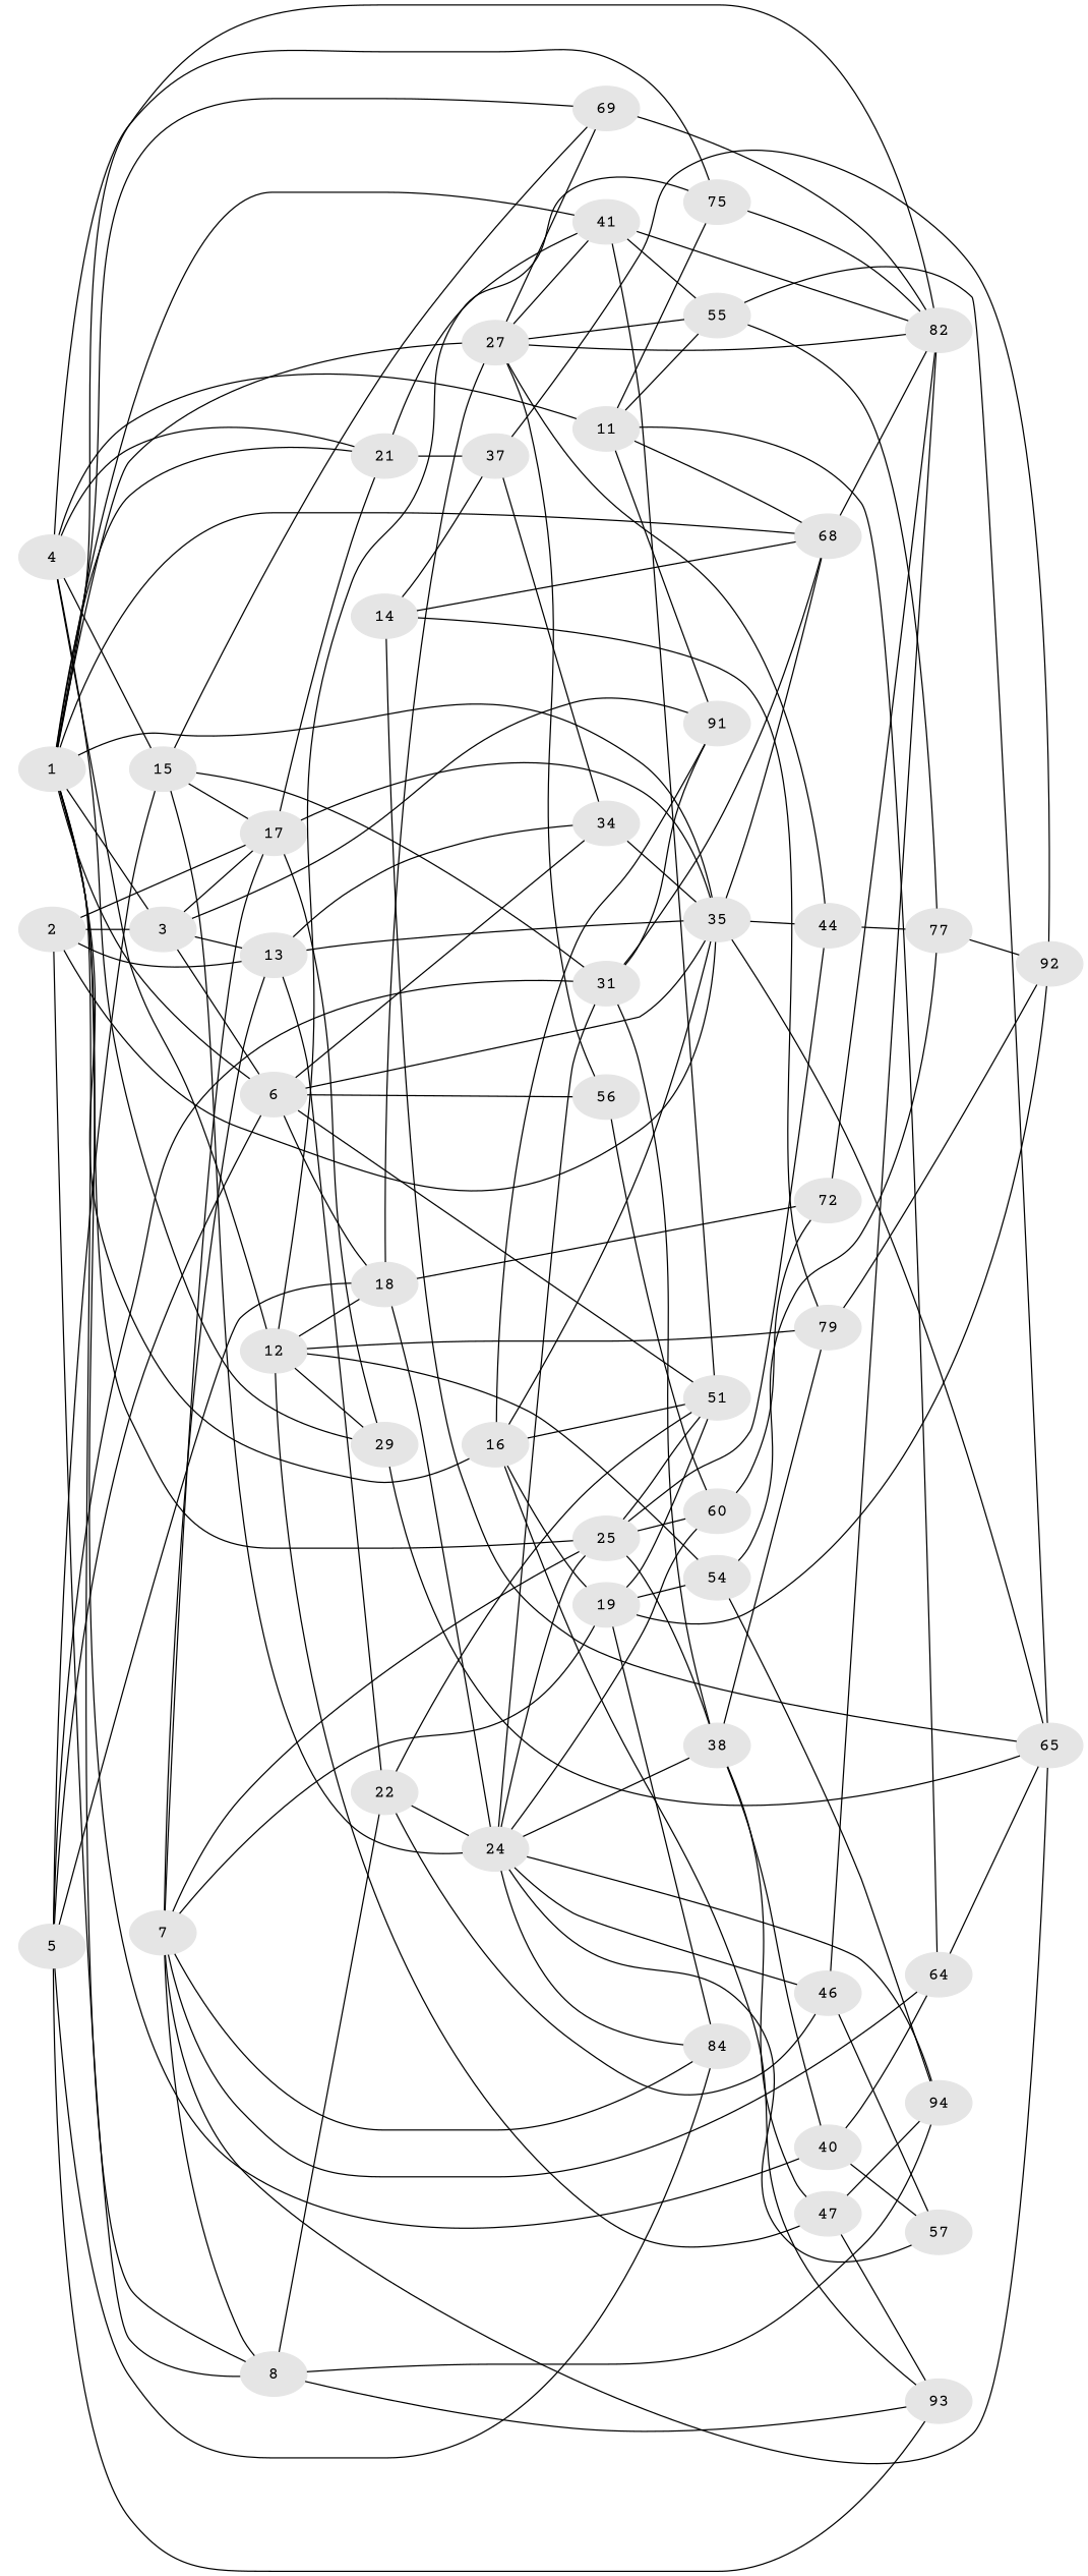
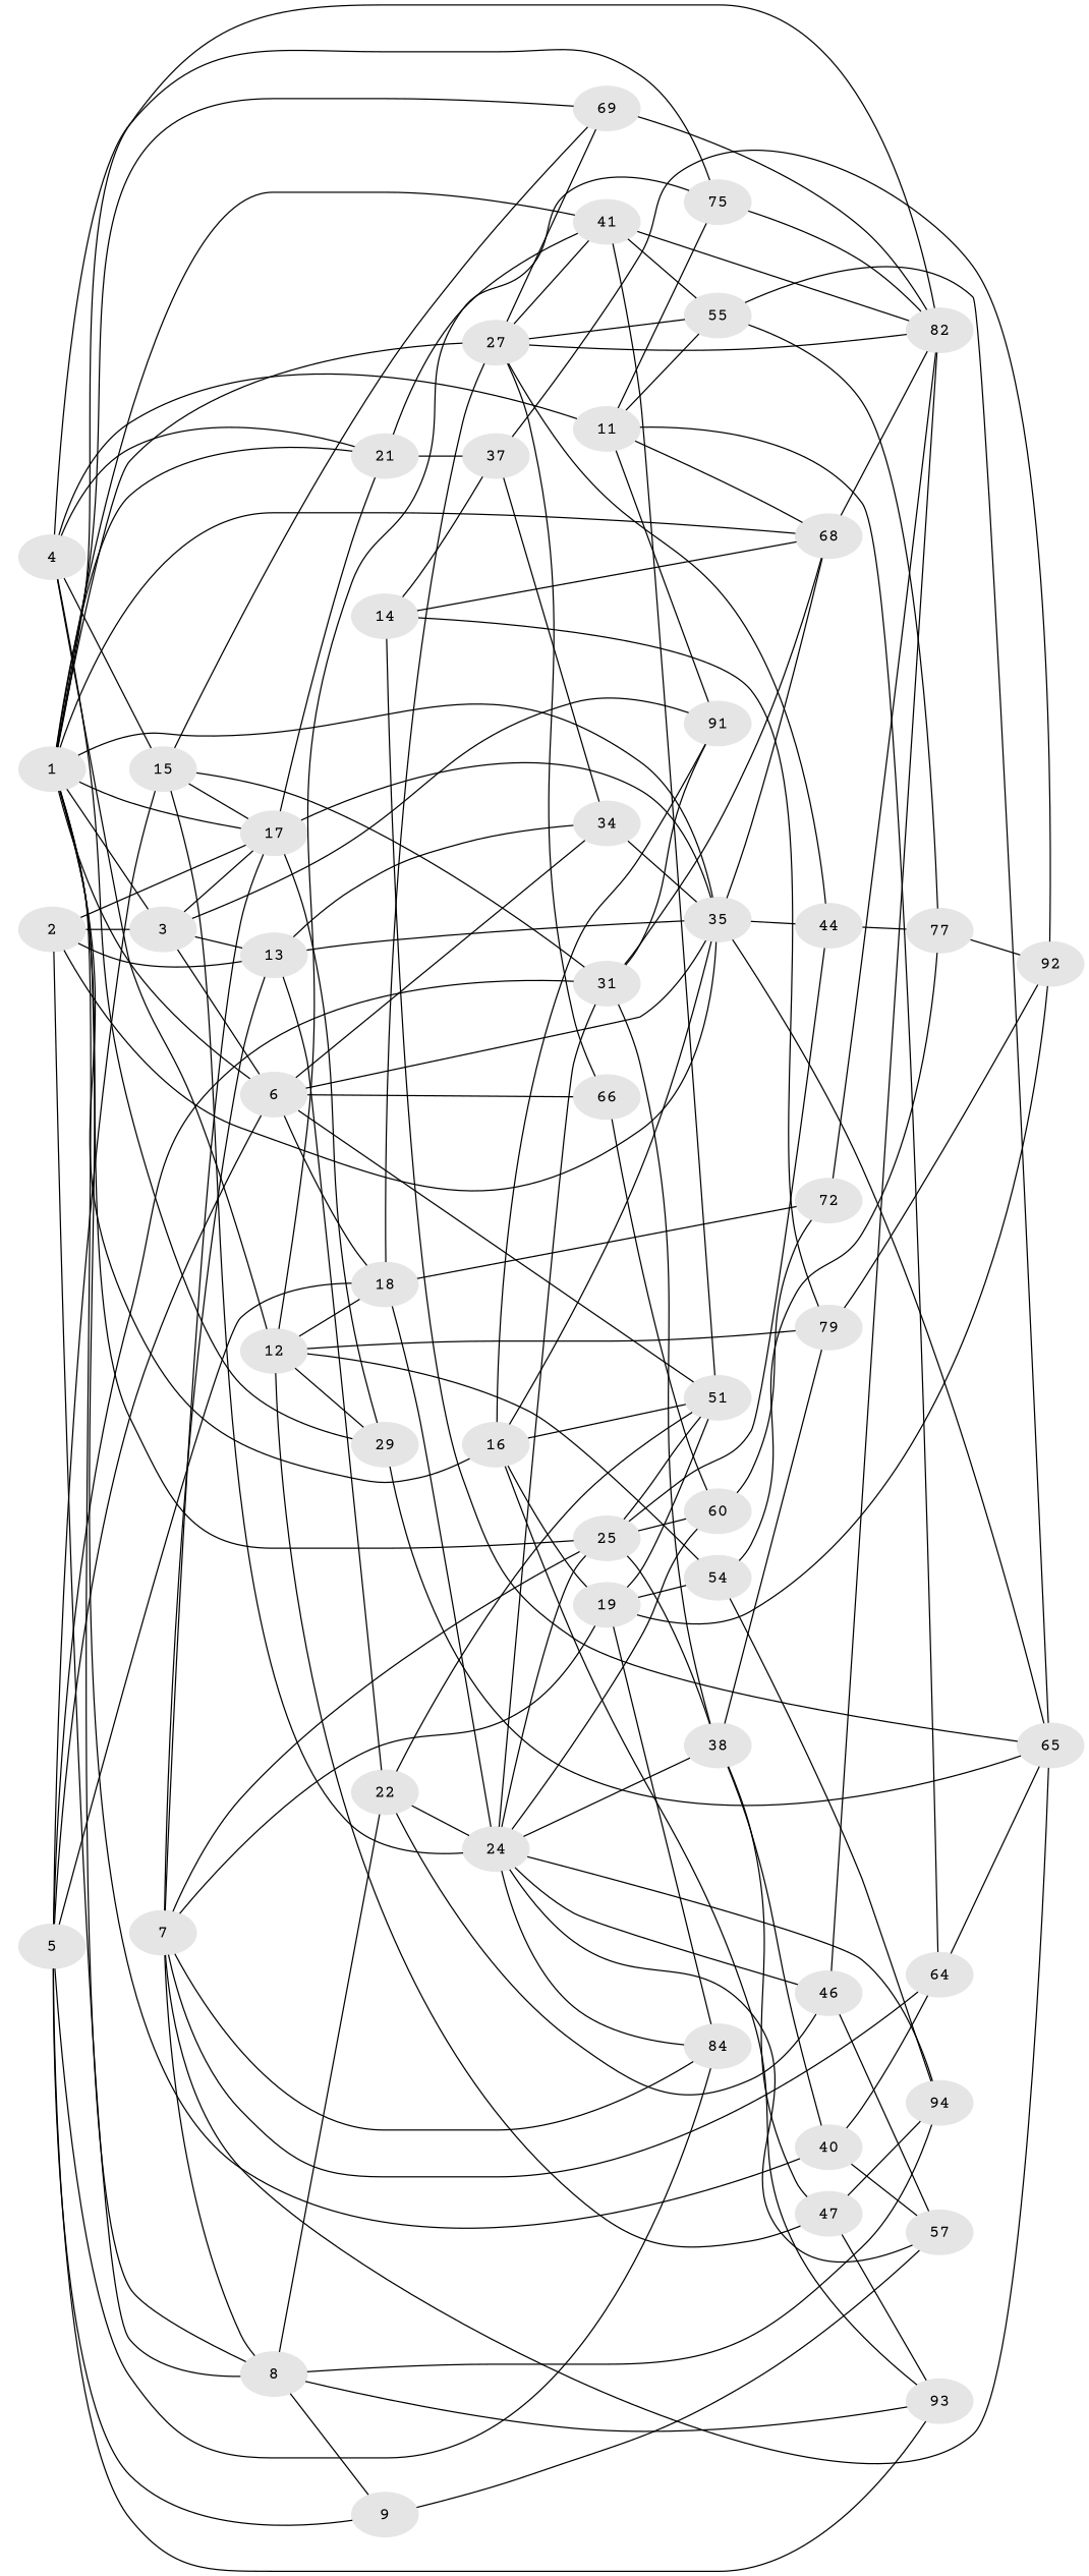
  graph {
    fontname="Courier Prime"
    rankdir=LR
    node [color=gray90 fontname="Courier Prime" style=filled]
    edge [fontname="Courier Prime"]
    1 [super="+100+101+23"]
    3 [super="+45+20"]
    6 [super="+10"]
    8 [super="+102+36"]
    16 [super="+42"]
    17 [super="+49"]
    21 [super="+89"]
    25 [super="+78+26"]
    27 [super="+48"]
    35 [super="+59+61"]
    40
    41 [super="+105"]
    68 [super="+86"]
    69
    82 [super="+84"]
    13 [super="+43"]
    91
-   56
+   56 [label=66]
    18 [super="+107"]
    34
    51 [super="+90"]
+   9
    93
    22 [super="+99"]
    94
    19 [super="+87"]
    29
    n28 [label=37]
    38 [super="+76"]
    60
    44
    55
    65 [super="+80"]
    64
    57
    2 [super="+28"]
    4 [super="+30"]
    11 [super="+63"]
    12 [super="+88+62"]
    15 [super="+81"]
    75
    47 [super="+52"]
    54 [super="+85"]
    79
    31 [super="+106"]
    24 [super="+33+50"]
    5 [super="+66+58"]
    n48 [label=84]
    72
    7 [super="+39+97"]
    92
    46
    77
    14
    1 -- 3 [weight=2]
    1 -- 6
    1 -- 8
    1 -- 16
+   1 -- 17
    1 -- 21 [weight=2]
    1 -- 25
    1 -- 27
    1 -- 35
    1 -- 40
    1 -- 41
    1 -- 68
    1 -- 69
    1 -- 82
    3 -- 6
    3 -- 17
    3 -- 13
    3 -- 91
    6 -- 35
    6 -- 56
    6 -- 18
    6 -- 34
    6 -- 51
+   8 -- 9
    8 -- 93
    8 -- 22
    8 -- 94
    16 -- 35
    16 -- 91
    16 -- 51
    16 -- 93
    16 -- 19
    17 -- 21
    17 -- 35
    17 -- 29
    21 -- 41
    21 -- n28
    25 -- 51
    25 -- 38
    25 -- 60
    25 -- 44
    27 -- 41
    27 -- 69
    27 -- 82
    27 -- 56
    27 -- 44
    27 -- 55
    35 -- 68
    35 -- 44
    35 -- 65
    40 -- 64
    40 -- 57
    41 -- 82
    41 -- 51
    41 -- 55
    68 -- 82
    69 -- 82
    13 -- 35
    13 -- 34
    13 -- 22
    56 -- 60
    18 -- 27
    18 -- 24
    18 -- 72
    34 -- 35
+   9 -- 57
    22 -- 51
    22 -- 24
    22 -- 46
    19 -- 51
    19 -- 54
    19 -- n48
    19 -- 92
    29 -- 65
    n28 -- 34
    n28 -- 92
    38 -- 40
    38 -- 47
    38 -- 79
    60 -- 72
    44 -- 77
    55 -- 65
    55 -- 77
    64 -- 65
    2 -- 3 [weight=3]
    2 -- 8
    2 -- 17
    2 -- 35
    2 -- 13
    4 -- 21
    4 -- 29
    4 -- 11
    4 -- 12
    4 -- 15
    4 -- 75
    11 -- 68
    11 -- 91
    11 -- 55
    11 -- 64
    11 -- 75
    12 -- 18
    12 -- 29
    12 -- 75
    12 -- 47 [weight=3]
    12 -- 54 [weight=2]
    12 -- 79
    15 -- 17
    15 -- 69
    15 -- 31
    15 -- 24
    75 -- 82
    47 -- 93
    47 -- 94
    54 -- 94
    54 -- 77
    79 -- 92
    31 -- 68
    31 -- 91
    31 -- 38
    24 -- 25 [weight=2]
    24 -- 94
    24 -- 38
    24 -- 60
    24 -- 57
    24 -- 31
    24 -- n48
    24 -- 46
    5 -- 6
    5 -- 18
+   5 -- 9 [weight=2]
    5 -- 93
    5 -- 15
    5 -- 31
    5 -- n48
    72 -- 82
    7 -- 8
    7 -- 17
    7 -- 25
    7 -- 13
    7 -- 19
    7 -- 65
    7 -- 64
    7 -- n48
    46 -- 82
    46 -- 57
    77 -- 92
    14 -- 68
    14 -- n28
    14 -- 65
    14 -- 79
  }
